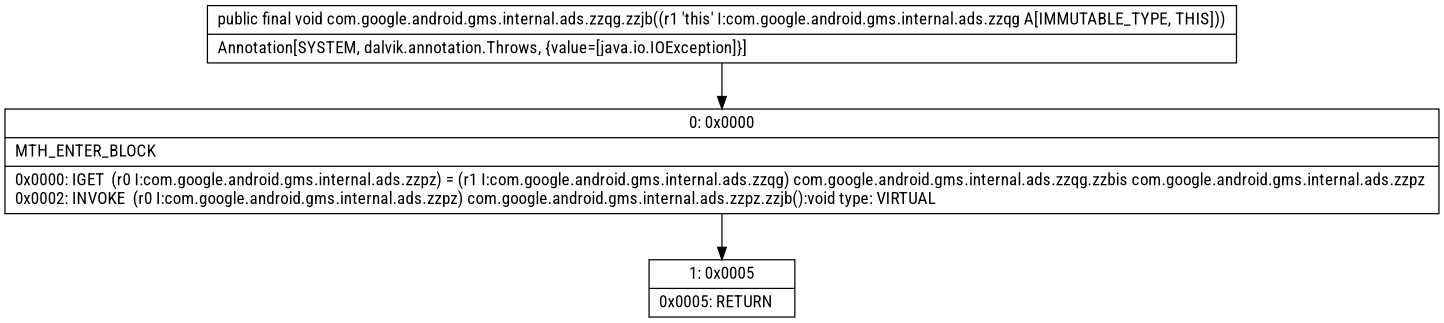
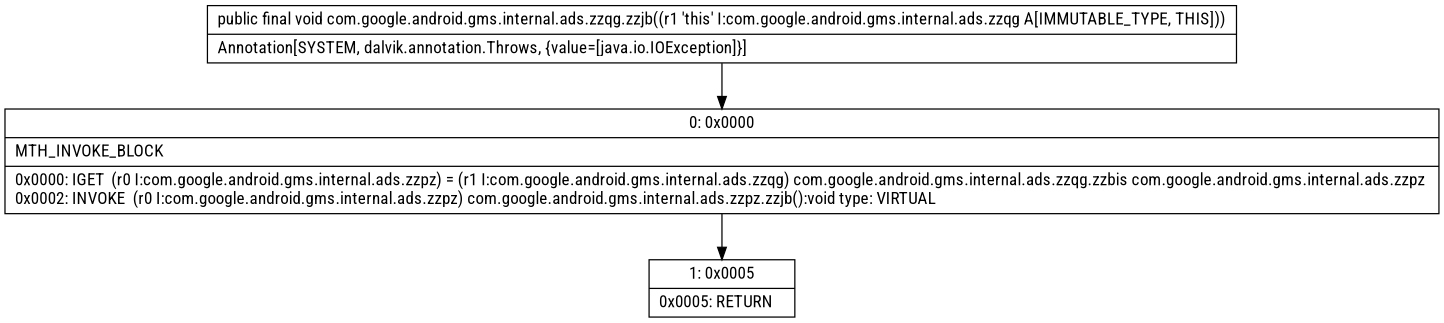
  digraph {
    fontname="Roboto Condensed"
    node [shape=record fontname="Roboto Condensed"]
    edge [fontname="Roboto Condensed"]
-   n1 [label="{0\:\ 0x0000|MTH_ENTER_BLOCK\l|0x0000: IGET  (r0 I:com.google.android.gms.internal.ads.zzpz) = (r1 I:com.google.android.gms.internal.ads.zzqg) com.google.android.gms.internal.ads.zzqg.zzbis com.google.android.gms.internal.ads.zzpz \l0x0002: INVOKE  (r0 I:com.google.android.gms.internal.ads.zzpz) com.google.android.gms.internal.ads.zzpz.zzjb():void type: VIRTUAL \l}"]
+   n1 [label="{0\:\ 0x0000|MTH_INVOKE_BLOCK\l|0x0000: IGET  (r0 I:com.google.android.gms.internal.ads.zzpz) = (r1 I:com.google.android.gms.internal.ads.zzqg) com.google.android.gms.internal.ads.zzqg.zzbis com.google.android.gms.internal.ads.zzpz \l0x0002: INVOKE  (r0 I:com.google.android.gms.internal.ads.zzpz) com.google.android.gms.internal.ads.zzpz.zzjb():void type: VIRTUAL \l}"]
    n2 [label="{1\:\ 0x0005|0x0005: RETURN   \l}"]
    n3 [label="{public final void com.google.android.gms.internal.ads.zzqg.zzjb((r1 'this' I:com.google.android.gms.internal.ads.zzqg A[IMMUTABLE_TYPE, THIS]))  | Annotation[SYSTEM, dalvik.annotation.Throws, \{value=[java.io.IOException]\}]\l}"]
    n1 -> n2
    n3 -> n1
  }
